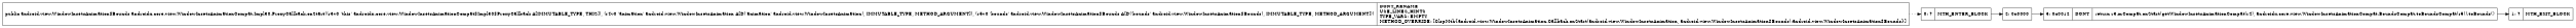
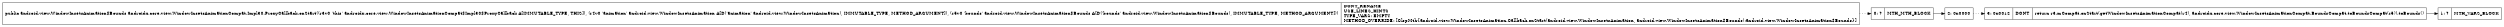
  digraph {
    rankdir=LR
    node [shape=record]
    edge [style=solid]
-   n1 [label="{0\:\ ?|MTH_ENTER_BLOCK\l}"]
+   n1 [label="{0\:\ ?|MTH_MTH_BLOCK\l}"]
    n2 [label="{2\:\ 0x0000}"]
    n3 [label="{3\:\ 0x0012|DONT\l|return r3.mCompat.onStart(getWindowInsetsAnimationCompat(r4), androidx.core.view.WindowInsetsAnimationCompat.BoundsCompat.toBoundsCompat(r5)).toBounds()\l}"]
-   n4 [label="{1\:\ ?|MTH_EXIT_BLOCK\l}"]
+   n4 [label="{1\:\ ?|MTH_VARS_BLOCK\l}"]
    n5 [label="{public android.view.WindowInsetsAnimation$Bounds androidx.core.view.WindowInsetsAnimationCompat.Impl30.ProxyCallback.onStart((r3v0 'this' androidx.core.view.WindowInsetsAnimationCompat$Impl30$ProxyCallback A[IMMUTABLE_TYPE, THIS]), (r4v0 'animation' android.view.WindowInsetsAnimation A[D('animation' android.view.WindowInsetsAnimation), IMMUTABLE_TYPE, METHOD_ARGUMENT]), (r5v0 'bounds' android.view.WindowInsetsAnimation$Bounds A[D('bounds' android.view.WindowInsetsAnimation$Bounds), IMMUTABLE_TYPE, METHOD_ARGUMENT]))  | DONT_RENAME\lUSE_LINES_HINTS\lTYPE_VARS: EMPTY\lMETHOD_OVERRIDE: [ClspMth\{android.view.WindowInsetsAnimation.Callback.onStart(android.view.WindowInsetsAnimation, android.view.WindowInsetsAnimation$Bounds):android.view.WindowInsetsAnimation$Bounds\}]\l}"]
    n1 -> n2
-   n2 -> n3
+   n2 -> n3 [style=dotted]
    n3 -> n4
    n5 -> n1 [style=dotted]
  }
